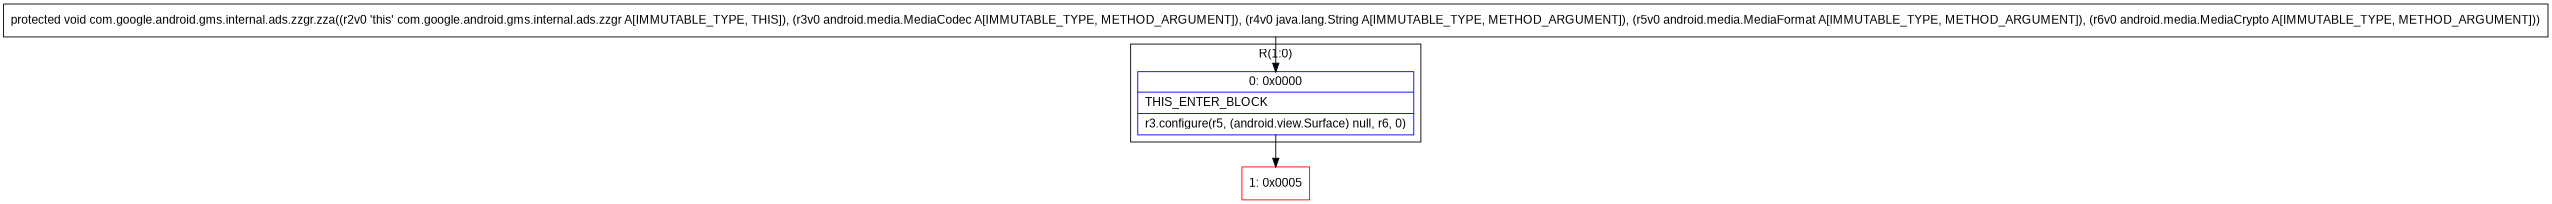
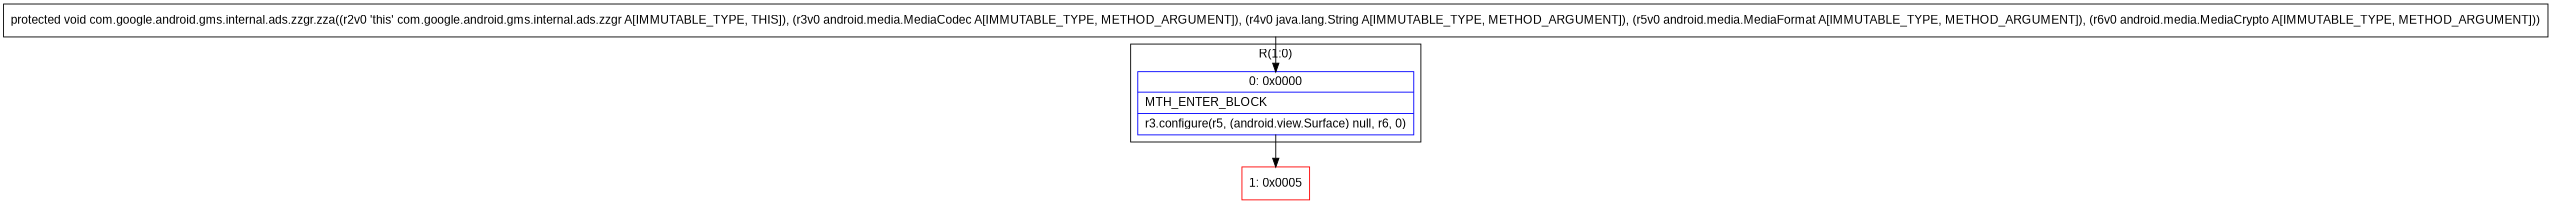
  digraph {
    fontname="Liberation Sans"
    node [shape=record fontname="Liberation Sans"]
    edge [fontname="Liberation Sans"]
-   n1 [color=blue label="{0\:\ 0x0000|THIS_ENTER_BLOCK\l|r3.configure(r5, (android.view.Surface) null, r6, 0)\l}"]
+   n1 [color=blue label="{0\:\ 0x0000|MTH_ENTER_BLOCK\l|r3.configure(r5, (android.view.Surface) null, r6, 0)\l}"]
    n2 [color=red label="{1\:\ 0x0005}"]
    n3 [label="{protected void com.google.android.gms.internal.ads.zzgr.zza((r2v0 'this' com.google.android.gms.internal.ads.zzgr A[IMMUTABLE_TYPE, THIS]), (r3v0 android.media.MediaCodec A[IMMUTABLE_TYPE, METHOD_ARGUMENT]), (r4v0 java.lang.String A[IMMUTABLE_TYPE, METHOD_ARGUMENT]), (r5v0 android.media.MediaFormat A[IMMUTABLE_TYPE, METHOD_ARGUMENT]), (r6v0 android.media.MediaCrypto A[IMMUTABLE_TYPE, METHOD_ARGUMENT])) }"]
    subgraph cluster_1 {
      label="R(1:0)"
      n1
    }
    n1 -> n2
    n3 -> n1
  }
